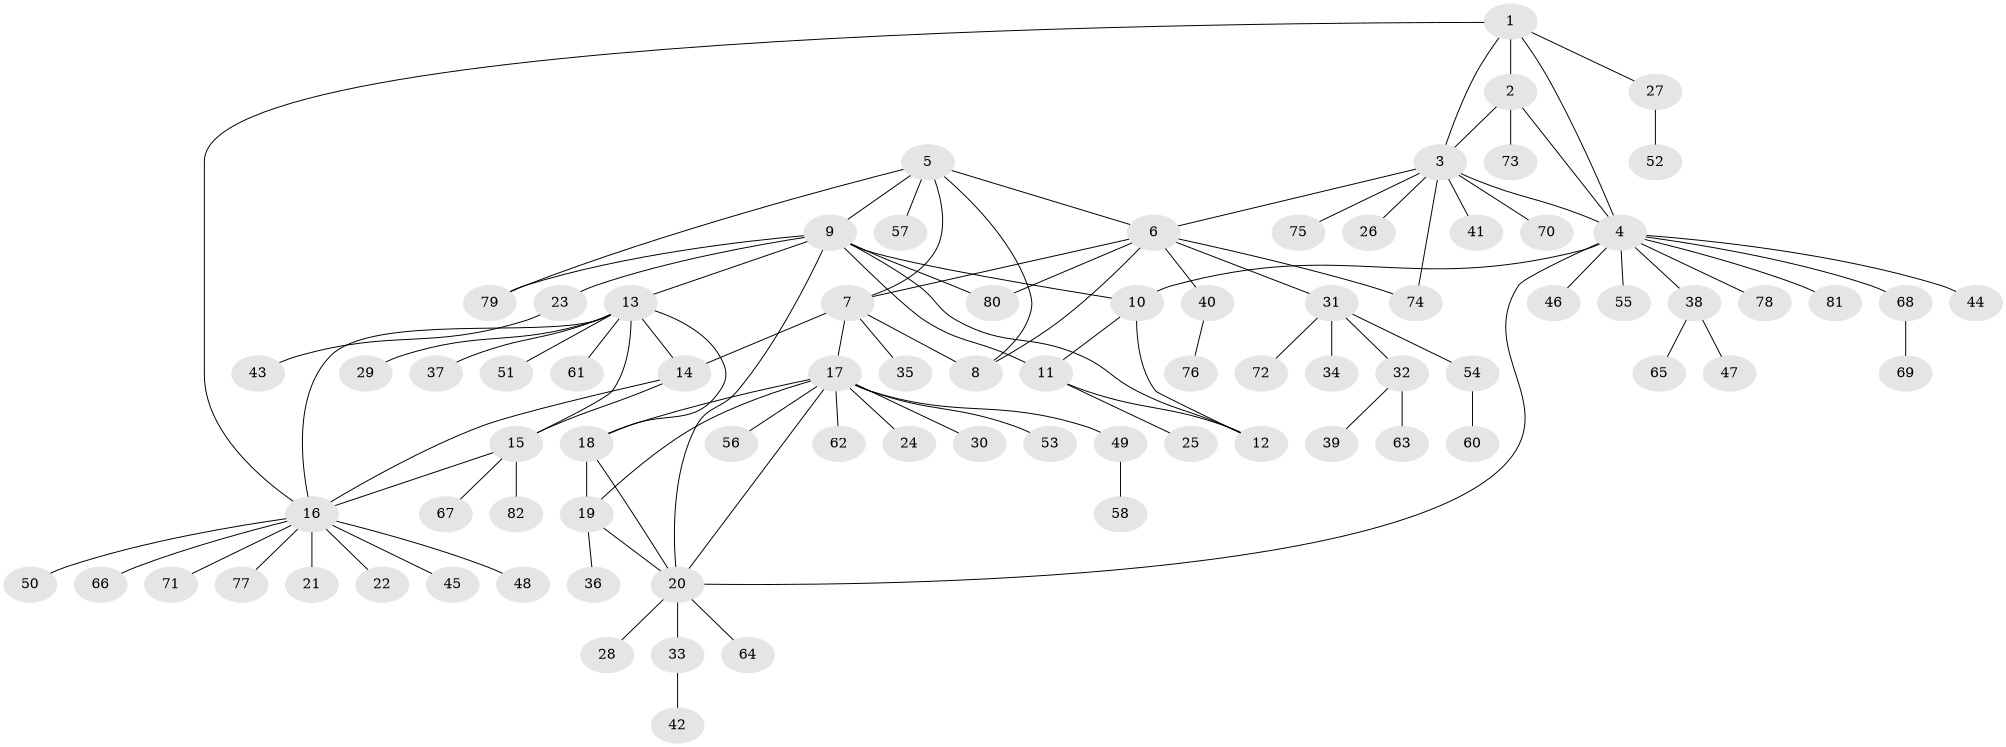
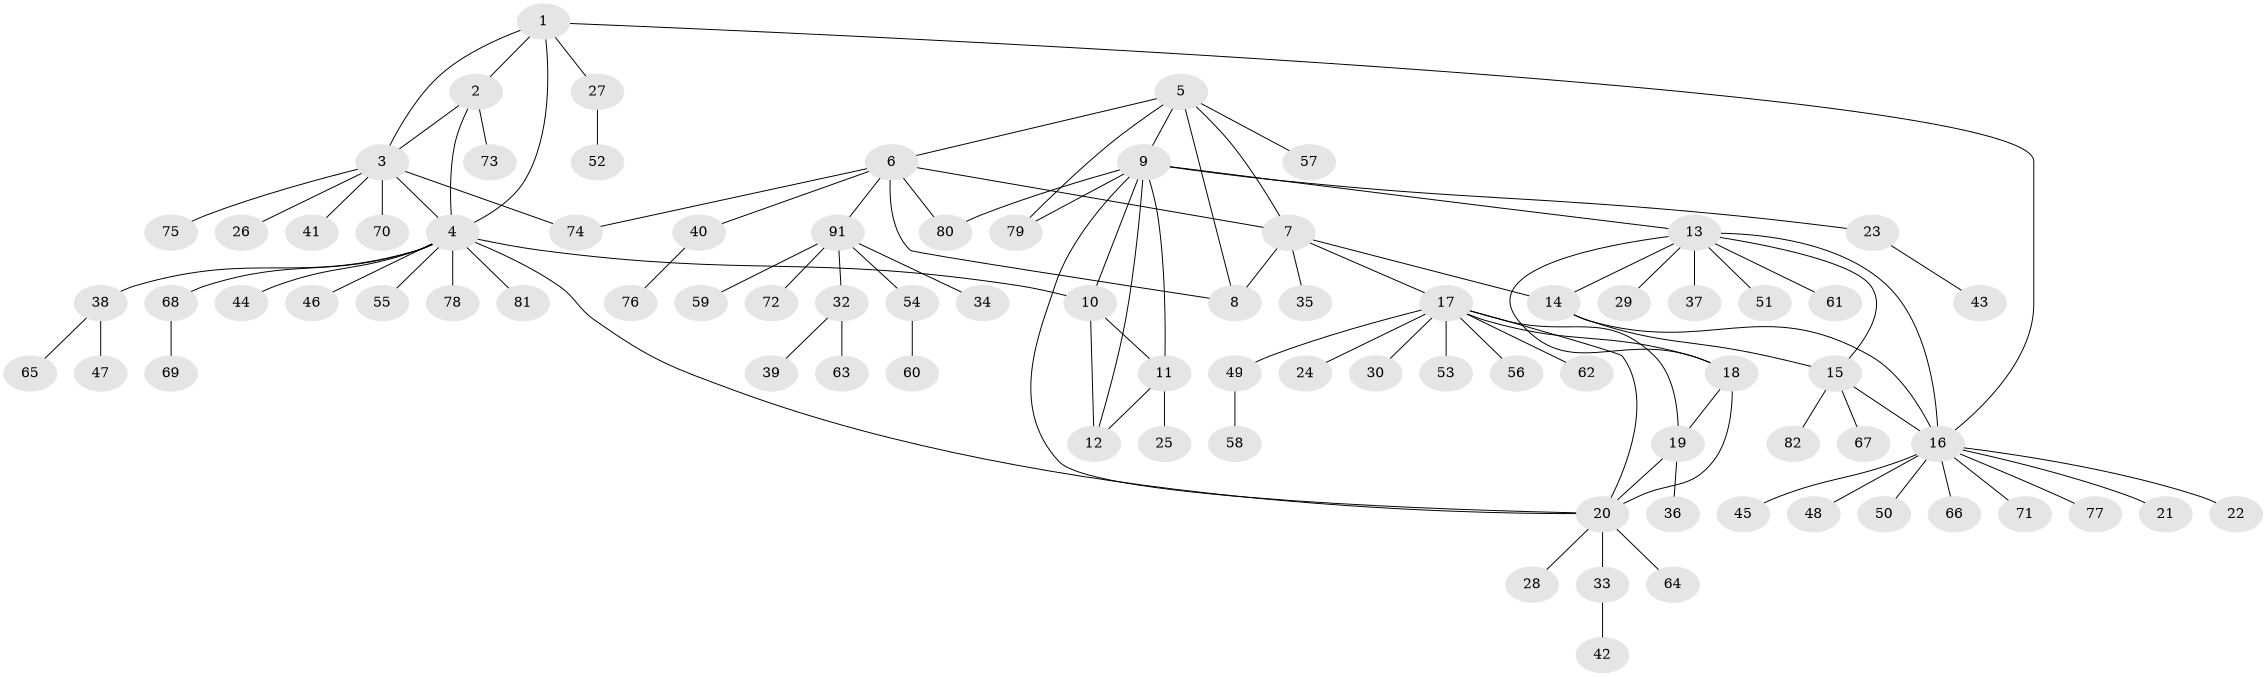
  graph {
    node [color=gray90 style=filled]
    1
    2
    3
    4
    16
    27
    73
    6
    26
    41
    70
    74
    75
    10
    20
    38
    44
    46
    55
    68
    78
    81
    21
    22
    45
    48
    50
    66
    71
    77
    52
    7
    8
-   31
+   31 [label=91]
    40
    80
    11
    12
    28
    33
    64
    47
    65
    69
    5
    9
    57
    79
    14
    17
    35
    13
    23
    32
    34
    54
+   59
    72
    76
    15
    18
    19
    24
    30
    49
    53
    56
    62
    25
    29
    37
    51
    61
    43
    82
    67
    36
    58
    42
    39
    63
    60
    1 -- 2
    1 -- 3
    1 -- 4
    1 -- 16
    1 -- 27
    2 -- 3
    2 -- 4
    2 -- 73
    3 -- 4
-   3 -- 6
    3 -- 26
    3 -- 41
    3 -- 70
    3 -- 74
    3 -- 75
    4 -- 10
    4 -- 20
    4 -- 38
    4 -- 44
    4 -- 46
    4 -- 55
    4 -- 68
    4 -- 78
    4 -- 81
    16 -- 21
    16 -- 22
    16 -- 45
    16 -- 48
    16 -- 50
    16 -- 66
    16 -- 71
    16 -- 77
    27 -- 52
    6 -- 74
    6 -- 7
    6 -- 8
    6 -- 31
    6 -- 40
    6 -- 80
    10 -- 11
    10 -- 12
    20 -- 28
    20 -- 33
    20 -- 64
    38 -- 47
    38 -- 65
    68 -- 69
    7 -- 8
    7 -- 14
    7 -- 17
    7 -- 35
    31 -- 32
    31 -- 34
    31 -- 54
+   31 -- 59
    31 -- 72
    40 -- 76
    11 -- 12
    11 -- 25
    33 -- 42
    5 -- 6
    5 -- 7
    5 -- 8
    5 -- 9
    5 -- 57
    5 -- 79
    9 -- 10
    9 -- 20
    9 -- 80
    9 -- 11
    9 -- 12
    9 -- 79
    9 -- 13
    9 -- 23
    14 -- 16
    14 -- 15
    17 -- 20
    17 -- 18
    17 -- 19
    17 -- 24
    17 -- 30
    17 -- 49
    17 -- 53
    17 -- 56
    17 -- 62
    13 -- 16
    13 -- 14
    13 -- 15
    13 -- 18
    13 -- 29
    13 -- 37
    13 -- 51
    13 -- 61
    23 -- 43
    32 -- 39
    32 -- 63
    54 -- 60
    15 -- 16
    15 -- 82
    15 -- 67
    18 -- 20
    18 -- 19
    19 -- 20
    19 -- 36
    49 -- 58
  }
